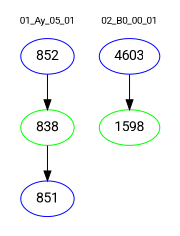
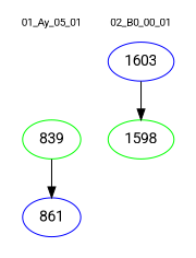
  digraph {
    fontname=Roboto
    node [color=blue fontname=Roboto]
    edge [color=black fontname=Roboto]
-   n1 [label=852]
-   n2 [color=green label=838]
-   n3 [label=851]
-   n4 [label=4603]
+   n2 [color=green label=839]
+   n3 [label=861]
+   n4 [label=1603]
    n5 [color=green label=1598]
    subgraph cluster_1 {
      color=white
      fontsize=10
      label="01_Ay_05_01"
-     n1
      n2
      n3
    }
    subgraph cluster_2 {
      color=white
      fontsize=10
      label="02_B0_00_01"
      n4
      n5
    }
-   n1 -> n2
    n2 -> n3
    n4 -> n5
  }
